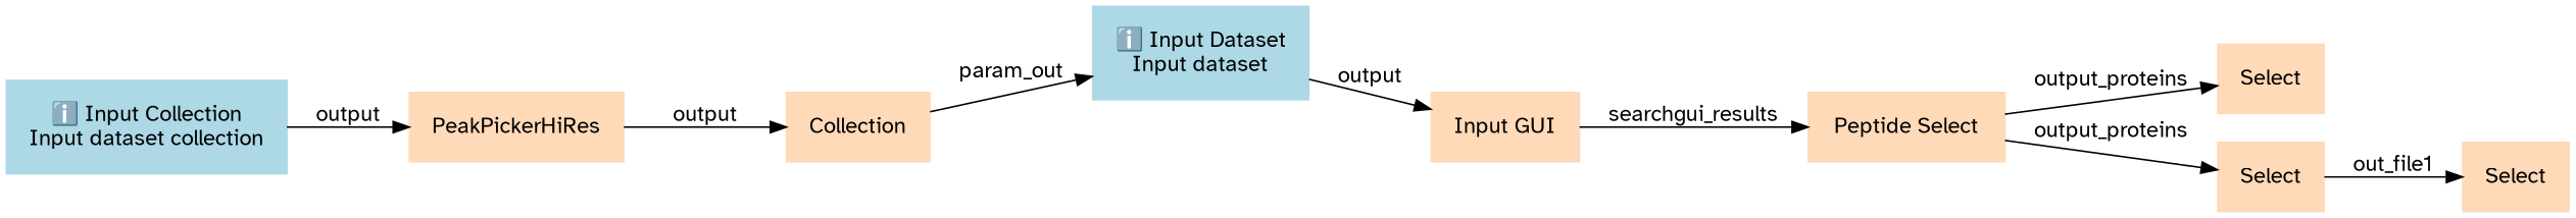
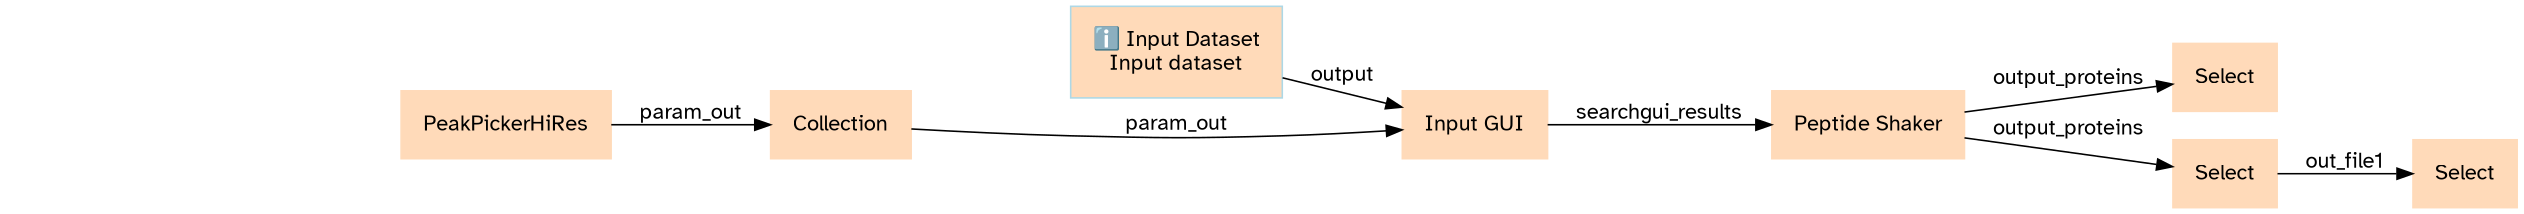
  digraph {
    rankdir=LR
    node [color=peachpuff fontname="Atkinson Hyperlegible" margin="0.2,0.2" shape=box style=filled]
    edge [fontname="Atkinson Hyperlegible"]
-   n1 [color=lightblue label="ℹ️ Input Dataset\nInput dataset"]
+   n1 [color=lightblue label="ℹ️ Input Dataset\nInput dataset" fillcolor=peachpuff]
    n2 [label="Input GUI"]
-   n3 [label="Peptide Select"]
-   n4 [color=lightblue label="ℹ️ Input Collection\nInput dataset collection"]
+   n3 [label="Peptide Shaker"]
    n5 [label=PeakPickerHiRes]
    n6 [label=Collection]
    n7 [label=Select]
    n8 [label=Select]
    n9 [label=Select]
    n1 -> n2 [label=output]
    n2 -> n3 [label=searchgui_results]
    n3 -> n7 [label=output_proteins]
    n3 -> n8 [label=output_proteins]
-   n4 -> n5 [label=output]
-   n5 -> n6 [label=output]
-   n6 -> n1 [label=param_out]
+   n5 -> n6 [label=param_out]
+   n6 -> n2 [label=param_out]
    n8 -> n9 [label=out_file1]
  }
